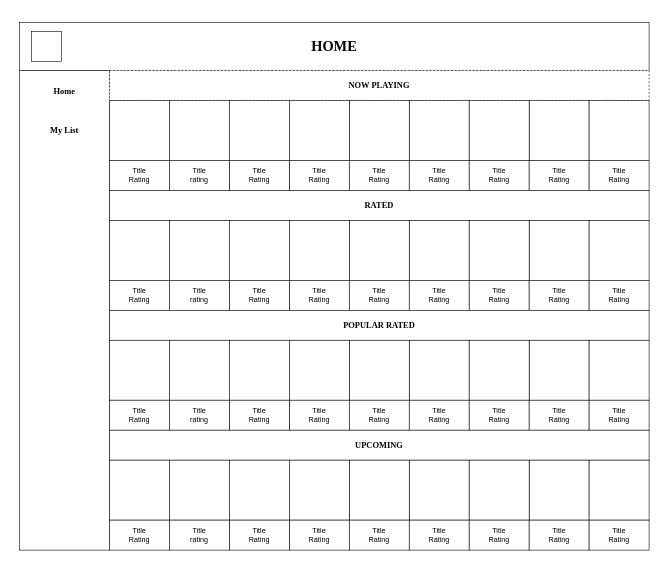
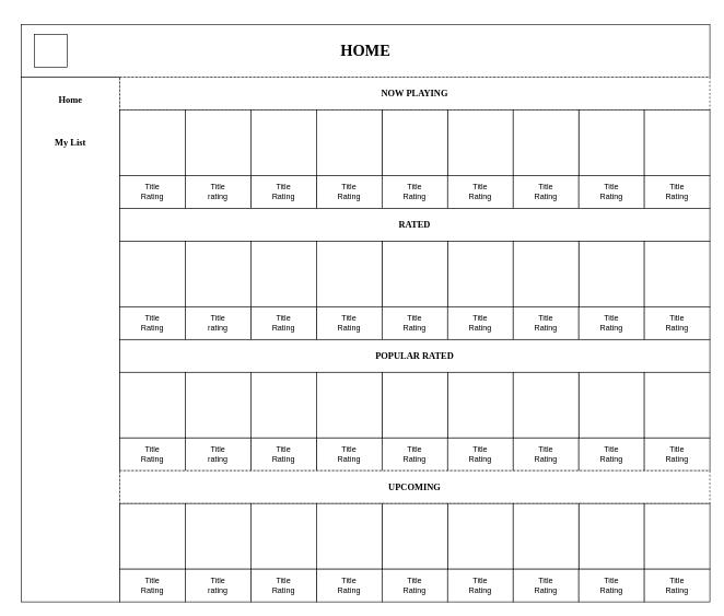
  <mxCell id="0" />
  <mxCell id="1" parent="0" />
  <mxCell id="2" value="&lt;h1&gt;&lt;font face=&quot;Times New Roman&quot;&gt;HOME&lt;/font&gt;&lt;/h1&gt;" style="rounded=0;whiteSpace=wrap;html=1;" vertex="1" parent="1"><mxGeometry x="32" y="37" width="1050" height="80" as="geometry" /></mxCell>
  <mxCell id="3" value="" style="whiteSpace=wrap;html=1;aspect=fixed;" vertex="1" parent="1"><mxGeometry x="52" y="52" width="50" height="50" as="geometry" /></mxCell>
  <mxCell id="4" value="" style="rounded=0;whiteSpace=wrap;html=1;" vertex="1" parent="1"><mxGeometry x="32" y="117" width="150" height="800" as="geometry" /></mxCell>
  <mxCell id="5" value="&lt;h3&gt;Home&lt;/h3&gt;" style="text;strokeColor=none;align=center;fillColor=none;html=1;verticalAlign=middle;whiteSpace=wrap;rounded=0;shadow=1;fontFamily=Times New Roman;" vertex="1" parent="1"><mxGeometry x="42" y="137" width="130" height="30" as="geometry" /></mxCell>
  <mxCell id="6" value="&lt;h3&gt;&lt;font face=&quot;Times New Roman&quot;&gt;My List&lt;/font&gt;&lt;/h3&gt;" style="text;strokeColor=none;align=center;fillColor=none;html=1;verticalAlign=middle;whiteSpace=wrap;rounded=0;shadow=1;" vertex="1" parent="1"><mxGeometry x="42" y="202" width="130" height="30" as="geometry" /></mxCell>
  <mxCell id="7" value="&lt;h3&gt;&lt;font face=&quot;Times New Roman&quot;&gt;NOW PLAYING&lt;/font&gt;&lt;/h3&gt;" style="rounded=0;whiteSpace=wrap;html=1;dashed=1;" vertex="1" parent="1"><mxGeometry x="182" y="117" width="900" height="50" as="geometry" /></mxCell>
  <mxCell id="8" value="" style="whiteSpace=wrap;html=1;aspect=fixed;" vertex="1" parent="1"><mxGeometry x="182" y="167" width="100" height="100" as="geometry" /></mxCell>
  <mxCell id="9" value="" style="whiteSpace=wrap;html=1;aspect=fixed;" vertex="1" parent="1"><mxGeometry x="282" y="167" width="100" height="100" as="geometry" /></mxCell>
  <mxCell id="10" value="" style="whiteSpace=wrap;html=1;aspect=fixed;" vertex="1" parent="1"><mxGeometry x="382" y="167" width="100" height="100" as="geometry" /></mxCell>
  <mxCell id="11" value="" style="whiteSpace=wrap;html=1;aspect=fixed;" vertex="1" parent="1"><mxGeometry x="682" y="167" width="100" height="100" as="geometry" /></mxCell>
  <mxCell id="12" value="" style="whiteSpace=wrap;html=1;aspect=fixed;" vertex="1" parent="1"><mxGeometry x="582" y="167" width="100" height="100" as="geometry" /></mxCell>
  <mxCell id="13" value="" style="whiteSpace=wrap;html=1;aspect=fixed;" vertex="1" parent="1"><mxGeometry x="482" y="167" width="100" height="100" as="geometry" /></mxCell>
  <mxCell id="14" value="" style="whiteSpace=wrap;html=1;aspect=fixed;" vertex="1" parent="1"><mxGeometry x="882" y="167" width="100" height="100" as="geometry" /></mxCell>
  <mxCell id="15" value="" style="whiteSpace=wrap;html=1;aspect=fixed;" vertex="1" parent="1"><mxGeometry x="782" y="167" width="100" height="100" as="geometry" /></mxCell>
  <mxCell id="16" value="" style="whiteSpace=wrap;html=1;aspect=fixed;" vertex="1" parent="1"><mxGeometry x="982" y="167" width="100" height="100" as="geometry" /></mxCell>
  <mxCell id="17" value="Title&lt;div&gt;Rating&lt;/div&gt;" style="rounded=0;whiteSpace=wrap;html=1;" vertex="1" parent="1"><mxGeometry x="482" y="267" width="100" height="50" as="geometry" /></mxCell>
  <mxCell id="18" value="Title&lt;div&gt;Rating&lt;/div&gt;" style="rounded=0;whiteSpace=wrap;html=1;align=center;" vertex="1" parent="1"><mxGeometry x="182" y="267" width="100" height="50" as="geometry" /></mxCell>
  <mxCell id="19" value="Title&lt;div&gt;Rating&lt;/div&gt;" style="rounded=0;whiteSpace=wrap;html=1;" vertex="1" parent="1"><mxGeometry x="382" y="267" width="100" height="50" as="geometry" /></mxCell>
  <mxCell id="20" value="Title&lt;div&gt;rating&lt;/div&gt;" style="rounded=0;whiteSpace=wrap;html=1;" vertex="1" parent="1"><mxGeometry x="282" y="267" width="100" height="50" as="geometry" /></mxCell>
  <mxCell id="21" value="Title&lt;div&gt;Rating&lt;/div&gt;" style="rounded=0;whiteSpace=wrap;html=1;" vertex="1" parent="1"><mxGeometry x="582" y="267" width="100" height="50" as="geometry" /></mxCell>
  <mxCell id="22" value="Title&lt;div&gt;Rating&lt;/div&gt;" style="rounded=0;whiteSpace=wrap;html=1;" vertex="1" parent="1"><mxGeometry x="682" y="267" width="100" height="50" as="geometry" /></mxCell>
  <mxCell id="23" value="Title&lt;div&gt;Rating&lt;/div&gt;" style="rounded=0;whiteSpace=wrap;html=1;" vertex="1" parent="1"><mxGeometry x="782" y="267" width="100" height="50" as="geometry" /></mxCell>
  <mxCell id="24" value="Title&lt;div&gt;Rating&lt;/div&gt;" style="rounded=0;whiteSpace=wrap;html=1;" vertex="1" parent="1"><mxGeometry x="882" y="267" width="100" height="50" as="geometry" /></mxCell>
  <mxCell id="25" value="Title&lt;div&gt;Rating&lt;/div&gt;" style="rounded=0;whiteSpace=wrap;html=1;" vertex="1" parent="1"><mxGeometry x="982" y="267" width="100" height="50" as="geometry" /></mxCell>
  <mxCell id="26" value="&lt;h3&gt;&lt;font face=&quot;Times New Roman&quot;&gt;RATED&lt;/font&gt;&lt;/h3&gt;" style="rounded=0;whiteSpace=wrap;html=1;" vertex="1" parent="1"><mxGeometry x="182" y="317" width="900" height="50" as="geometry" /></mxCell>
  <mxCell id="27" value="" style="whiteSpace=wrap;html=1;aspect=fixed;" vertex="1" parent="1"><mxGeometry x="182" y="367" width="100" height="100" as="geometry" /></mxCell>
  <mxCell id="28" value="" style="whiteSpace=wrap;html=1;aspect=fixed;" vertex="1" parent="1"><mxGeometry x="282" y="367" width="100" height="100" as="geometry" /></mxCell>
  <mxCell id="29" value="" style="whiteSpace=wrap;html=1;aspect=fixed;" vertex="1" parent="1"><mxGeometry x="382" y="367" width="100" height="100" as="geometry" /></mxCell>
  <mxCell id="30" value="" style="whiteSpace=wrap;html=1;aspect=fixed;" vertex="1" parent="1"><mxGeometry x="682" y="367" width="100" height="100" as="geometry" /></mxCell>
  <mxCell id="31" value="" style="whiteSpace=wrap;html=1;aspect=fixed;" vertex="1" parent="1"><mxGeometry x="582" y="367" width="100" height="100" as="geometry" /></mxCell>
  <mxCell id="32" value="" style="whiteSpace=wrap;html=1;aspect=fixed;" vertex="1" parent="1"><mxGeometry x="482" y="367" width="100" height="100" as="geometry" /></mxCell>
  <mxCell id="33" value="" style="whiteSpace=wrap;html=1;aspect=fixed;" vertex="1" parent="1"><mxGeometry x="882" y="367" width="100" height="100" as="geometry" /></mxCell>
  <mxCell id="34" value="" style="whiteSpace=wrap;html=1;aspect=fixed;" vertex="1" parent="1"><mxGeometry x="782" y="367" width="100" height="100" as="geometry" /></mxCell>
  <mxCell id="35" value="" style="whiteSpace=wrap;html=1;aspect=fixed;" vertex="1" parent="1"><mxGeometry x="982" y="367" width="100" height="100" as="geometry" /></mxCell>
  <mxCell id="36" value="Title&lt;div&gt;Rating&lt;/div&gt;" style="rounded=0;whiteSpace=wrap;html=1;" vertex="1" parent="1"><mxGeometry x="482" y="467" width="100" height="50" as="geometry" /></mxCell>
  <mxCell id="37" value="Title&lt;div&gt;Rating&lt;/div&gt;" style="rounded=0;whiteSpace=wrap;html=1;align=center;" vertex="1" parent="1"><mxGeometry x="182" y="467" width="100" height="50" as="geometry" /></mxCell>
  <mxCell id="38" value="Title&lt;div&gt;Rating&lt;/div&gt;" style="rounded=0;whiteSpace=wrap;html=1;" vertex="1" parent="1"><mxGeometry x="382" y="467" width="100" height="50" as="geometry" /></mxCell>
  <mxCell id="39" value="Title&lt;div&gt;rating&lt;/div&gt;" style="rounded=0;whiteSpace=wrap;html=1;" vertex="1" parent="1"><mxGeometry x="282" y="467" width="100" height="50" as="geometry" /></mxCell>
  <mxCell id="40" value="Title&lt;div&gt;Rating&lt;/div&gt;" style="rounded=0;whiteSpace=wrap;html=1;" vertex="1" parent="1"><mxGeometry x="582" y="467" width="100" height="50" as="geometry" /></mxCell>
  <mxCell id="41" value="Title&lt;div&gt;Rating&lt;/div&gt;" style="rounded=0;whiteSpace=wrap;html=1;" vertex="1" parent="1"><mxGeometry x="682" y="467" width="100" height="50" as="geometry" /></mxCell>
  <mxCell id="42" value="Title&lt;div&gt;Rating&lt;/div&gt;" style="rounded=0;whiteSpace=wrap;html=1;" vertex="1" parent="1"><mxGeometry x="782" y="467" width="100" height="50" as="geometry" /></mxCell>
  <mxCell id="43" value="Title&lt;div&gt;Rating&lt;/div&gt;" style="rounded=0;whiteSpace=wrap;html=1;" vertex="1" parent="1"><mxGeometry x="882" y="467" width="100" height="50" as="geometry" /></mxCell>
  <mxCell id="44" value="Title&lt;div&gt;Rating&lt;/div&gt;" style="rounded=0;whiteSpace=wrap;html=1;" vertex="1" parent="1"><mxGeometry x="982" y="467" width="100" height="50" as="geometry" /></mxCell>
  <mxCell id="45" value="&lt;h3&gt;&lt;font face=&quot;Times New Roman&quot;&gt;POPULAR RATED&lt;/font&gt;&lt;/h3&gt;" style="rounded=0;whiteSpace=wrap;html=1;" vertex="1" parent="1"><mxGeometry x="182" y="517" width="900" height="50" as="geometry" /></mxCell>
  <mxCell id="46" value="" style="whiteSpace=wrap;html=1;aspect=fixed;" vertex="1" parent="1"><mxGeometry x="182" y="567" width="100" height="100" as="geometry" /></mxCell>
  <mxCell id="47" value="" style="whiteSpace=wrap;html=1;aspect=fixed;" vertex="1" parent="1"><mxGeometry x="282" y="567" width="100" height="100" as="geometry" /></mxCell>
  <mxCell id="48" value="" style="whiteSpace=wrap;html=1;aspect=fixed;" vertex="1" parent="1"><mxGeometry x="382" y="567" width="100" height="100" as="geometry" /></mxCell>
  <mxCell id="49" value="" style="whiteSpace=wrap;html=1;aspect=fixed;" vertex="1" parent="1"><mxGeometry x="682" y="567" width="100" height="100" as="geometry" /></mxCell>
  <mxCell id="50" value="" style="whiteSpace=wrap;html=1;aspect=fixed;" vertex="1" parent="1"><mxGeometry x="582" y="567" width="100" height="100" as="geometry" /></mxCell>
  <mxCell id="51" value="" style="whiteSpace=wrap;html=1;aspect=fixed;" vertex="1" parent="1"><mxGeometry x="482" y="567" width="100" height="100" as="geometry" /></mxCell>
  <mxCell id="52" value="" style="whiteSpace=wrap;html=1;aspect=fixed;" vertex="1" parent="1"><mxGeometry x="882" y="567" width="100" height="100" as="geometry" /></mxCell>
  <mxCell id="53" value="" style="whiteSpace=wrap;html=1;aspect=fixed;" vertex="1" parent="1"><mxGeometry x="782" y="567" width="100" height="100" as="geometry" /></mxCell>
  <mxCell id="54" value="" style="whiteSpace=wrap;html=1;aspect=fixed;" vertex="1" parent="1"><mxGeometry x="982" y="567" width="100" height="100" as="geometry" /></mxCell>
  <mxCell id="55" value="Title&lt;div&gt;Rating&lt;/div&gt;" style="rounded=0;whiteSpace=wrap;html=1;" vertex="1" parent="1"><mxGeometry x="482" y="667" width="100" height="50" as="geometry" /></mxCell>
  <mxCell id="56" value="Title&lt;div&gt;Rating&lt;/div&gt;" style="rounded=0;whiteSpace=wrap;html=1;align=center;" vertex="1" parent="1"><mxGeometry x="182" y="667" width="100" height="50" as="geometry" /></mxCell>
  <mxCell id="57" value="Title&lt;div&gt;Rating&lt;/div&gt;" style="rounded=0;whiteSpace=wrap;html=1;" vertex="1" parent="1"><mxGeometry x="382" y="667" width="100" height="50" as="geometry" /></mxCell>
  <mxCell id="58" value="Title&lt;div&gt;rating&lt;/div&gt;" style="rounded=0;whiteSpace=wrap;html=1;" vertex="1" parent="1"><mxGeometry x="282" y="667" width="100" height="50" as="geometry" /></mxCell>
  <mxCell id="59" value="Title&lt;div&gt;Rating&lt;/div&gt;" style="rounded=0;whiteSpace=wrap;html=1;" vertex="1" parent="1"><mxGeometry x="582" y="667" width="100" height="50" as="geometry" /></mxCell>
  <mxCell id="60" value="Title&lt;div&gt;Rating&lt;/div&gt;" style="rounded=0;whiteSpace=wrap;html=1;" vertex="1" parent="1"><mxGeometry x="682" y="667" width="100" height="50" as="geometry" /></mxCell>
  <mxCell id="61" value="Title&lt;div&gt;Rating&lt;/div&gt;" style="rounded=0;whiteSpace=wrap;html=1;" vertex="1" parent="1"><mxGeometry x="782" y="667" width="100" height="50" as="geometry" /></mxCell>
  <mxCell id="62" value="Title&lt;div&gt;Rating&lt;/div&gt;" style="rounded=0;whiteSpace=wrap;html=1;" vertex="1" parent="1"><mxGeometry x="882" y="667" width="100" height="50" as="geometry" /></mxCell>
  <mxCell id="63" value="Title&lt;div&gt;Rating&lt;/div&gt;" style="rounded=0;whiteSpace=wrap;html=1;" vertex="1" parent="1"><mxGeometry x="982" y="667" width="100" height="50" as="geometry" /></mxCell>
- <mxCell id="64" value="&lt;h3&gt;&lt;font face=&quot;Times New Roman&quot;&gt;UPCOMING&lt;/font&gt;&lt;/h3&gt;" style="rounded=0;whiteSpace=wrap;html=1;" vertex="1" parent="1"><mxGeometry x="182" y="717" width="900" height="50" as="geometry" /></mxCell>
+ <mxCell id="64" value="&lt;h3&gt;&lt;font face=&quot;Times New Roman&quot;&gt;UPCOMING&lt;/font&gt;&lt;/h3&gt;" style="rounded=0;whiteSpace=wrap;html=1;dashed=1;" vertex="1" parent="1"><mxGeometry x="182" y="717" width="900" height="50" as="geometry" /></mxCell>
  <mxCell id="65" value="" style="whiteSpace=wrap;html=1;aspect=fixed;" vertex="1" parent="1"><mxGeometry x="182" y="767" width="100" height="100" as="geometry" /></mxCell>
  <mxCell id="66" value="" style="whiteSpace=wrap;html=1;aspect=fixed;" vertex="1" parent="1"><mxGeometry x="282" y="767" width="100" height="100" as="geometry" /></mxCell>
  <mxCell id="67" value="" style="whiteSpace=wrap;html=1;aspect=fixed;" vertex="1" parent="1"><mxGeometry x="382" y="767" width="100" height="100" as="geometry" /></mxCell>
  <mxCell id="68" value="" style="whiteSpace=wrap;html=1;aspect=fixed;" vertex="1" parent="1"><mxGeometry x="682" y="767" width="100" height="100" as="geometry" /></mxCell>
  <mxCell id="69" value="" style="whiteSpace=wrap;html=1;aspect=fixed;" vertex="1" parent="1"><mxGeometry x="582" y="767" width="100" height="100" as="geometry" /></mxCell>
  <mxCell id="70" value="" style="whiteSpace=wrap;html=1;aspect=fixed;" vertex="1" parent="1"><mxGeometry x="482" y="767" width="100" height="100" as="geometry" /></mxCell>
  <mxCell id="71" value="" style="whiteSpace=wrap;html=1;aspect=fixed;" vertex="1" parent="1"><mxGeometry x="882" y="767" width="100" height="100" as="geometry" /></mxCell>
  <mxCell id="72" value="" style="whiteSpace=wrap;html=1;aspect=fixed;" vertex="1" parent="1"><mxGeometry x="782" y="767" width="100" height="100" as="geometry" /></mxCell>
  <mxCell id="73" value="" style="whiteSpace=wrap;html=1;aspect=fixed;" vertex="1" parent="1"><mxGeometry x="982" y="767" width="100" height="100" as="geometry" /></mxCell>
  <mxCell id="74" value="Title&lt;div&gt;Rating&lt;/div&gt;" style="rounded=0;whiteSpace=wrap;html=1;" vertex="1" parent="1"><mxGeometry x="482" y="867" width="100" height="50" as="geometry" /></mxCell>
  <mxCell id="75" value="Title&lt;div&gt;Rating&lt;/div&gt;" style="rounded=0;whiteSpace=wrap;html=1;align=center;" vertex="1" parent="1"><mxGeometry x="182" y="867" width="100" height="50" as="geometry" /></mxCell>
  <mxCell id="76" value="Title&lt;div&gt;Rating&lt;/div&gt;" style="rounded=0;whiteSpace=wrap;html=1;" vertex="1" parent="1"><mxGeometry x="382" y="867" width="100" height="50" as="geometry" /></mxCell>
  <mxCell id="77" value="Title&lt;div&gt;rating&lt;/div&gt;" style="rounded=0;whiteSpace=wrap;html=1;" vertex="1" parent="1"><mxGeometry x="282" y="867" width="100" height="50" as="geometry" /></mxCell>
  <mxCell id="78" value="Title&lt;div&gt;Rating&lt;/div&gt;" style="rounded=0;whiteSpace=wrap;html=1;" vertex="1" parent="1"><mxGeometry x="582" y="867" width="100" height="50" as="geometry" /></mxCell>
  <mxCell id="79" value="Title&lt;div&gt;Rating&lt;/div&gt;" style="rounded=0;whiteSpace=wrap;html=1;" vertex="1" parent="1"><mxGeometry x="682" y="867" width="100" height="50" as="geometry" /></mxCell>
  <mxCell id="80" value="Title&lt;div&gt;Rating&lt;/div&gt;" style="rounded=0;whiteSpace=wrap;html=1;" vertex="1" parent="1"><mxGeometry x="782" y="867" width="100" height="50" as="geometry" /></mxCell>
  <mxCell id="81" value="Title&lt;div&gt;Rating&lt;/div&gt;" style="rounded=0;whiteSpace=wrap;html=1;" vertex="1" parent="1"><mxGeometry x="882" y="867" width="100" height="50" as="geometry" /></mxCell>
  <mxCell id="82" value="Title&lt;div&gt;Rating&lt;/div&gt;" style="rounded=0;whiteSpace=wrap;html=1;" vertex="1" parent="1"><mxGeometry x="982" y="867" width="100" height="50" as="geometry" /></mxCell>
  <mxCell id="83" value="" style="shape=image;html=1;verticalAlign=top;verticalLabelPosition=bottom;labelBackgroundColor=#ffffff;imageAspect=0;aspect=fixed;image=https://cdn4.iconfinder.com/data/icons/basic-user-interface-2/512/User_Interface-03-128.png" vertex="1" parent="1"><mxGeometry x="20" y="20" width="114" height="114" as="geometry" /></mxCell>
